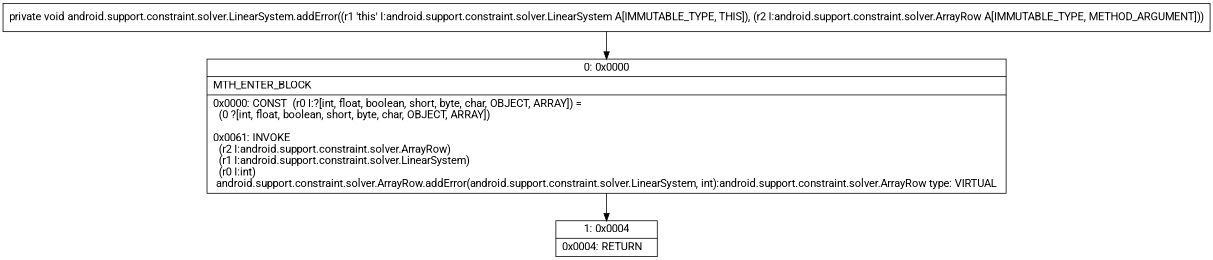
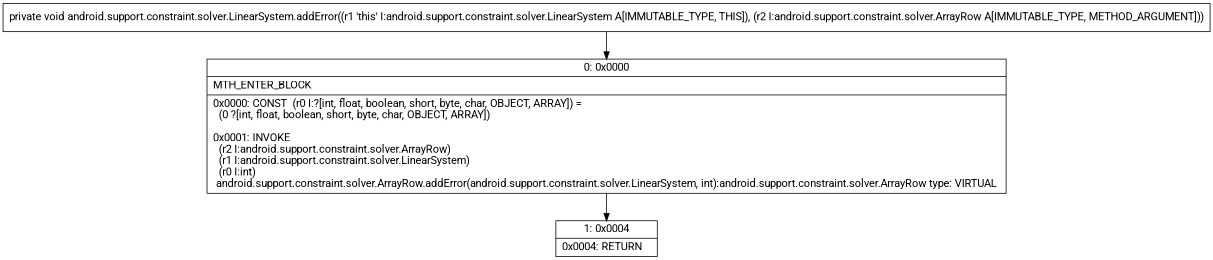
  digraph {
    fontname=Roboto
    node [shape=record fontname=Roboto]
    edge [fontname=Roboto]
-   n1 [label="{0\:\ 0x0000|MTH_ENTER_BLOCK\l|0x0000: CONST  (r0 I:?[int, float, boolean, short, byte, char, OBJECT, ARRAY]) = \l  (0 ?[int, float, boolean, short, byte, char, OBJECT, ARRAY])\l \l0x0061: INVOKE  \l  (r2 I:android.support.constraint.solver.ArrayRow)\l  (r1 I:android.support.constraint.solver.LinearSystem)\l  (r0 I:int)\l android.support.constraint.solver.ArrayRow.addError(android.support.constraint.solver.LinearSystem, int):android.support.constraint.solver.ArrayRow type: VIRTUAL \l}"]
+   n1 [label="{0\:\ 0x0000|MTH_ENTER_BLOCK\l|0x0000: CONST  (r0 I:?[int, float, boolean, short, byte, char, OBJECT, ARRAY]) = \l  (0 ?[int, float, boolean, short, byte, char, OBJECT, ARRAY])\l \l0x0001: INVOKE  \l  (r2 I:android.support.constraint.solver.ArrayRow)\l  (r1 I:android.support.constraint.solver.LinearSystem)\l  (r0 I:int)\l android.support.constraint.solver.ArrayRow.addError(android.support.constraint.solver.LinearSystem, int):android.support.constraint.solver.ArrayRow type: VIRTUAL \l}"]
    n2 [label="{1\:\ 0x0004|0x0004: RETURN   \l}"]
    n3 [label="{private void android.support.constraint.solver.LinearSystem.addError((r1 'this' I:android.support.constraint.solver.LinearSystem A[IMMUTABLE_TYPE, THIS]), (r2 I:android.support.constraint.solver.ArrayRow A[IMMUTABLE_TYPE, METHOD_ARGUMENT])) }"]
    n1 -> n2
    n3 -> n1
  }
